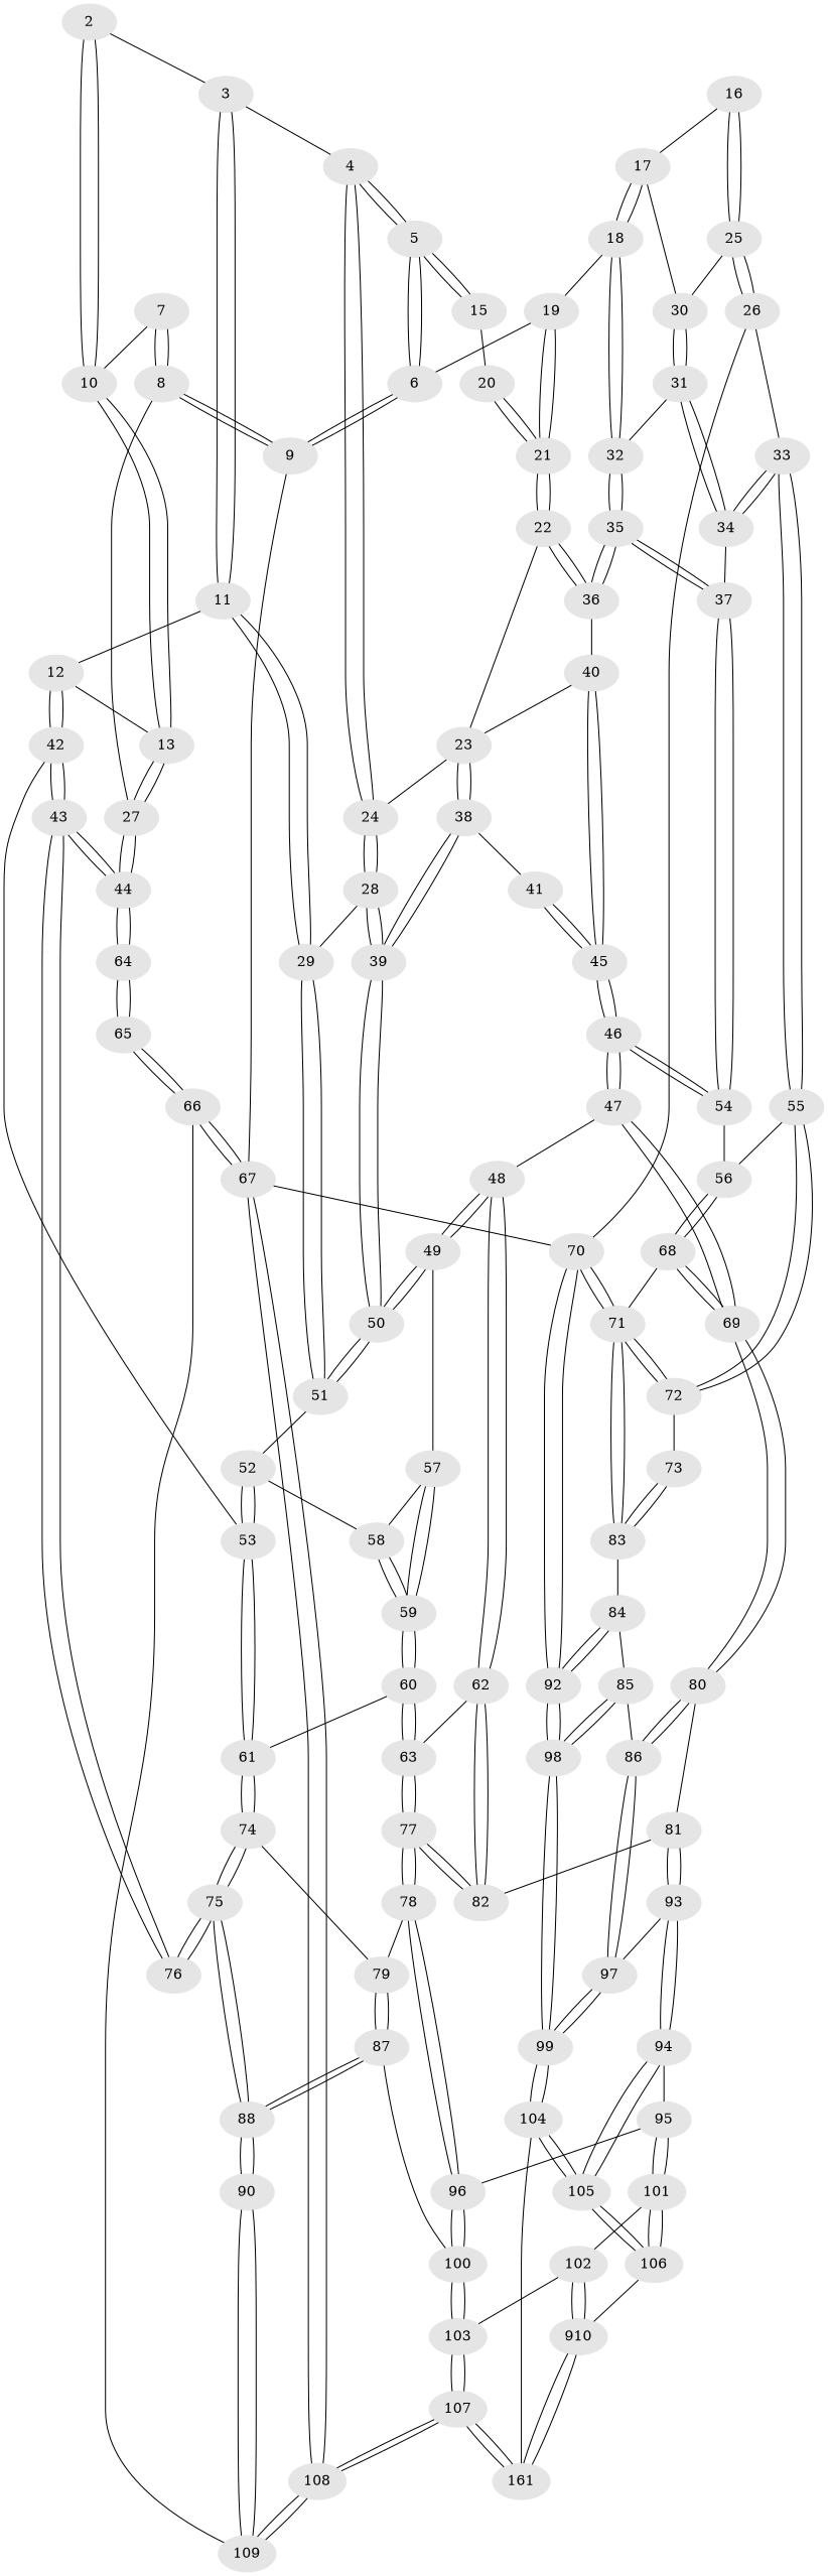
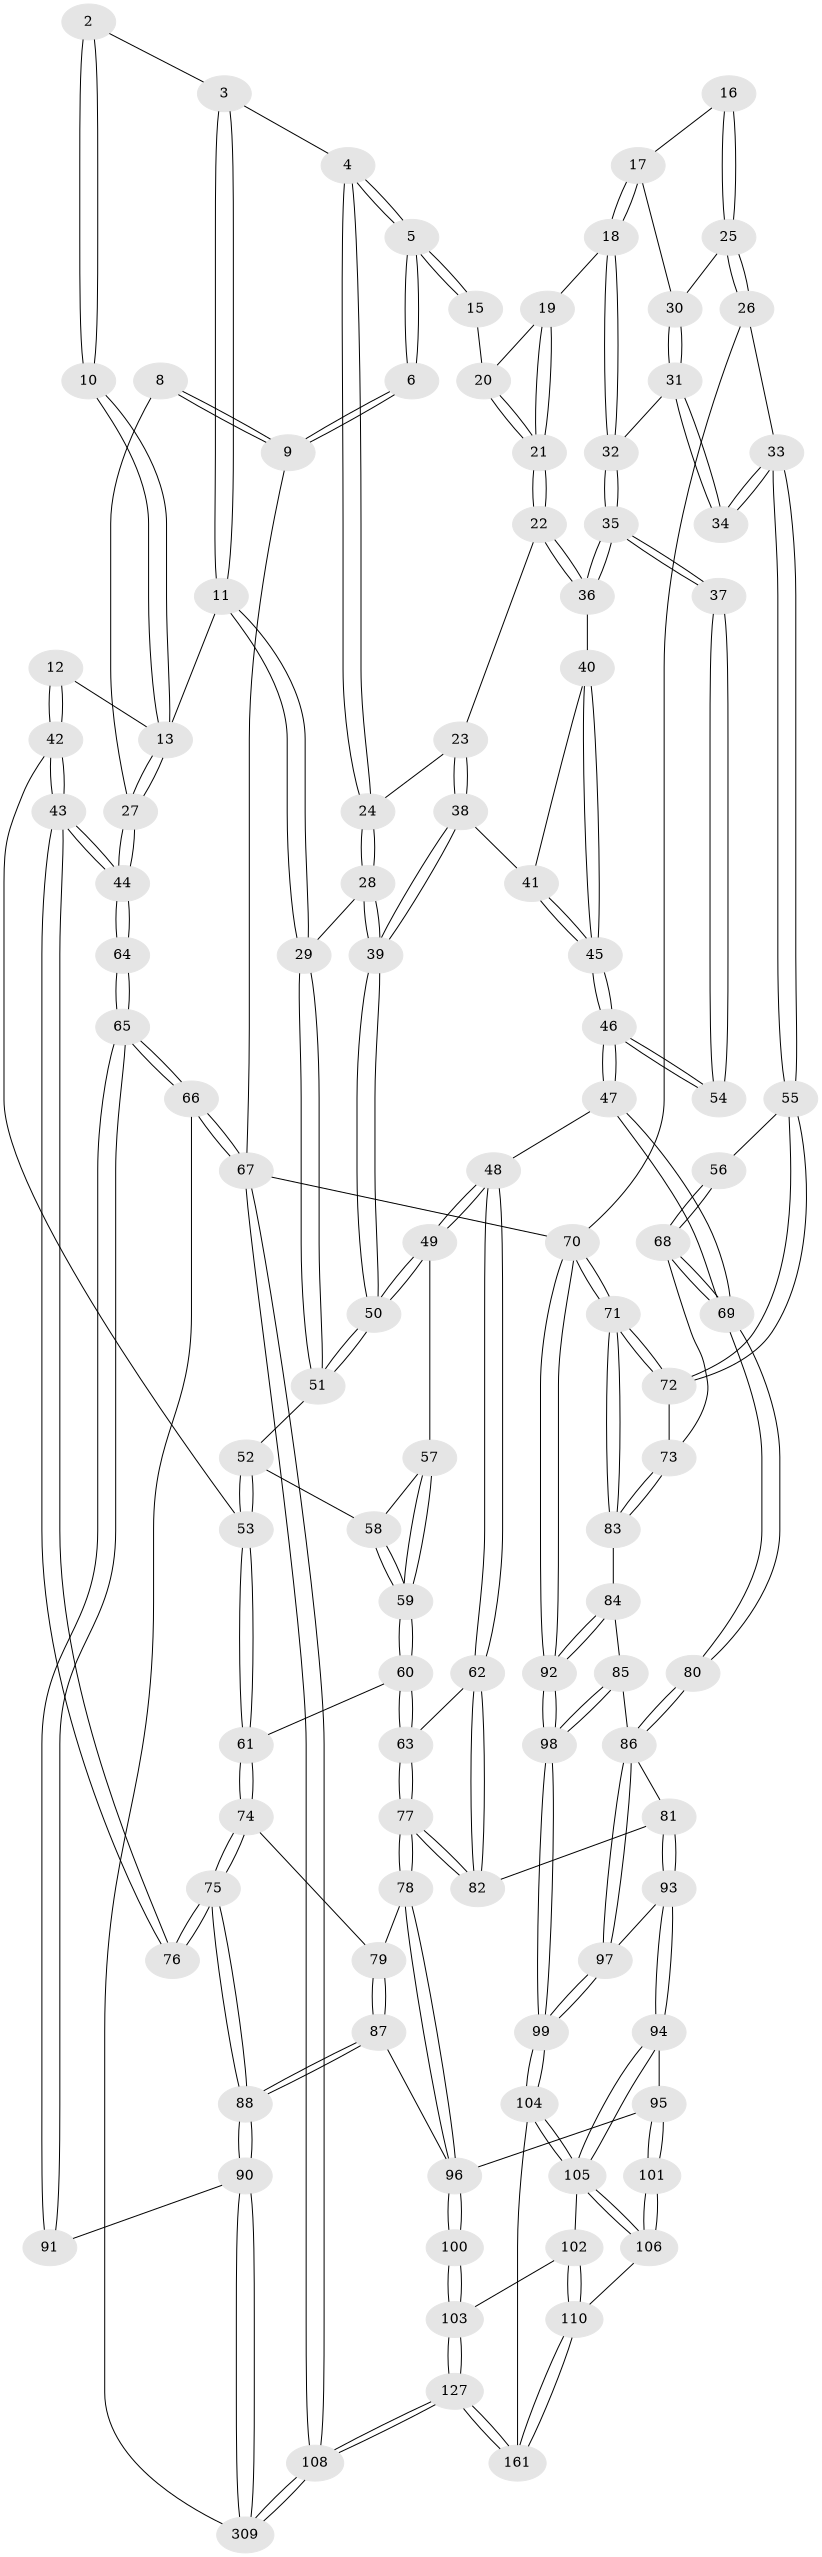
  graph {
    node [color=gray90 style=filled]
    2
    3
    10
-   7
    8
    4
    11
    13
    5
    24
    12
    29
    6
    15
    28
    9
    20
    67
    27
    44
    70
    108
    42
    51
    43
    53
    16
    17
    25
    26
    33
    21
    18
    30
    19
    32
    31
    35
    22
    23
    36
    38
    40
    39
    41
    34
    55
    71
    92
    64
    50
    52
    37
    56
    72
    54
    45
    46
    76
    61
    65
    47
    48
    69
    49
    62
    80
    57
    63
    82
    58
    59
    74
    68
    73
    60
    77
    75
    79
    78
    66
-   109
+   91
+   109 [label=309]
    83
    81
    86
    98
    84
    88
    87
    90
    96
    100
    93
    97
    94
    85
    99
    103
    95
    105
    101
    106
    102
    104
    n106 [label=161]
-   107
-   110 [label=910]
+   107 [label=127]
+   110
    2 -- 3
    2 -- 10
    2 -- 10
    3 -- 4
    3 -- 11
    3 -- 11
    10 -- 13
    10 -- 13
-   7 -- 10
-   7 -- 8
-   7 -- 8
    8 -- 9
    8 -- 9
    8 -- 27
    4 -- 5
    4 -- 5
    4 -- 24
    4 -- 24
-   11 -- 12
+   11 -- 13
    11 -- 29
    11 -- 29
    13 -- 27
    13 -- 27
    5 -- 6
    5 -- 6
    5 -- 15
    5 -- 15
    24 -- 28
    24 -- 28
    12 -- 13
    12 -- 42
    12 -- 42
    29 -- 51
    29 -- 51
    6 -- 9
    6 -- 9
    15 -- 20
    28 -- 29
    28 -- 39
    28 -- 39
    9 -- 67
    20 -- 21
    20 -- 21
    67 -- 70
    67 -- 108
    67 -- 108
    27 -- 44
    27 -- 44
    44 -- 64
    44 -- 64
    70 -- 71
    70 -- 71
    70 -- 92
    70 -- 92
    108 -- 109
    108 -- 109
    42 -- 43
    42 -- 43
    42 -- 53
    51 -- 52
    43 -- 44
    43 -- 44
    43 -- 76
    43 -- 76
    53 -- 61
    53 -- 61
    16 -- 17
    16 -- 25
    16 -- 25
    17 -- 18
    17 -- 18
    17 -- 30
    25 -- 26
    25 -- 26
    25 -- 30
    26 -- 70
    26 -- 33
    33 -- 34
    33 -- 34
    33 -- 55
    33 -- 55
    21 -- 22
    21 -- 22
    18 -- 19
    18 -- 32
    18 -- 32
    30 -- 31
    30 -- 31
-   19 -- 6
+   19 -- 20
    19 -- 21
    19 -- 21
    32 -- 35
    32 -- 35
    31 -- 32
    31 -- 34
    31 -- 34
    35 -- 36
    35 -- 36
    35 -- 37
    35 -- 37
    22 -- 23
    22 -- 36
    22 -- 36
    23 -- 24
    23 -- 38
    23 -- 38
    36 -- 40
    38 -- 39
    38 -- 39
    38 -- 41
-   40 -- 23
+   40 -- 41
    40 -- 45
    40 -- 45
    39 -- 50
    39 -- 50
    41 -- 45
    41 -- 45
-   34 -- 37
    55 -- 56
    55 -- 72
    55 -- 72
    71 -- 72
    71 -- 72
    71 -- 83
    71 -- 83
    92 -- 98
    92 -- 98
    64 -- 65
    64 -- 65
    50 -- 51
    50 -- 51
    52 -- 53
    52 -- 53
    52 -- 58
    37 -- 54
    37 -- 54
    56 -- 68
    56 -- 68
    72 -- 73
-   54 -- 56
    45 -- 46
    45 -- 46
    46 -- 54
    46 -- 54
    46 -- 47
    46 -- 47
    61 -- 74
    61 -- 74
    65 -- 66
    65 -- 66
+   65 -- 91
+   65 -- 91
    47 -- 48
    47 -- 69
    47 -- 69
    48 -- 49
    48 -- 49
    48 -- 62
    48 -- 62
    69 -- 80
    69 -- 80
    49 -- 50
    49 -- 50
    49 -- 57
    62 -- 63
    62 -- 82
    62 -- 82
-   80 -- 81
+   86 -- 81
    80 -- 86
    80 -- 86
    57 -- 58
    57 -- 59
    57 -- 59
    63 -- 77
    63 -- 77
    58 -- 59
    58 -- 59
    59 -- 60
    59 -- 60
    74 -- 75
    74 -- 75
    74 -- 79
    68 -- 69
    68 -- 69
-   68 -- 71
+   68 -- 73
    73 -- 83
    73 -- 83
    60 -- 61
    60 -- 63
    60 -- 63
    77 -- 82
    77 -- 82
    77 -- 78
    77 -- 78
    75 -- 76
    75 -- 76
    75 -- 88
    75 -- 88
    79 -- 87
    79 -- 87
    78 -- 79
    78 -- 96
    78 -- 96
    66 -- 67
    66 -- 67
    66 -- 109
    83 -- 84
    81 -- 82
    81 -- 93
    81 -- 93
    86 -- 97
    86 -- 97
    98 -- 99
    98 -- 99
    84 -- 92
    84 -- 92
    84 -- 85
    88 -- 90
    88 -- 90
    87 -- 88
    87 -- 88
-   87 -- 100
+   87 -- 96
+   90 -- 91
    90 -- 109
    90 -- 109
    96 -- 100
    96 -- 100
    100 -- 103
    100 -- 103
    93 -- 97
    93 -- 94
    93 -- 94
    97 -- 99
    97 -- 99
    94 -- 95
    94 -- 105
    94 -- 105
    85 -- 86
    85 -- 98
    85 -- 98
    99 -- 104
    99 -- 104
    103 -- 107
    103 -- 107
    95 -- 96
    95 -- 101
    95 -- 101
    105 -- 106
    105 -- 106
    101 -- 106
    101 -- 106
-   101 -- 102
+   105 -- 102
    106 -- 110
    102 -- 103
    102 -- 110
    102 -- 110
    104 -- 105
    104 -- 105
    104 -- n106
    107 -- 108
    107 -- 108
    107 -- n106
    107 -- n106
    110 -- n106
    110 -- n106
  }
